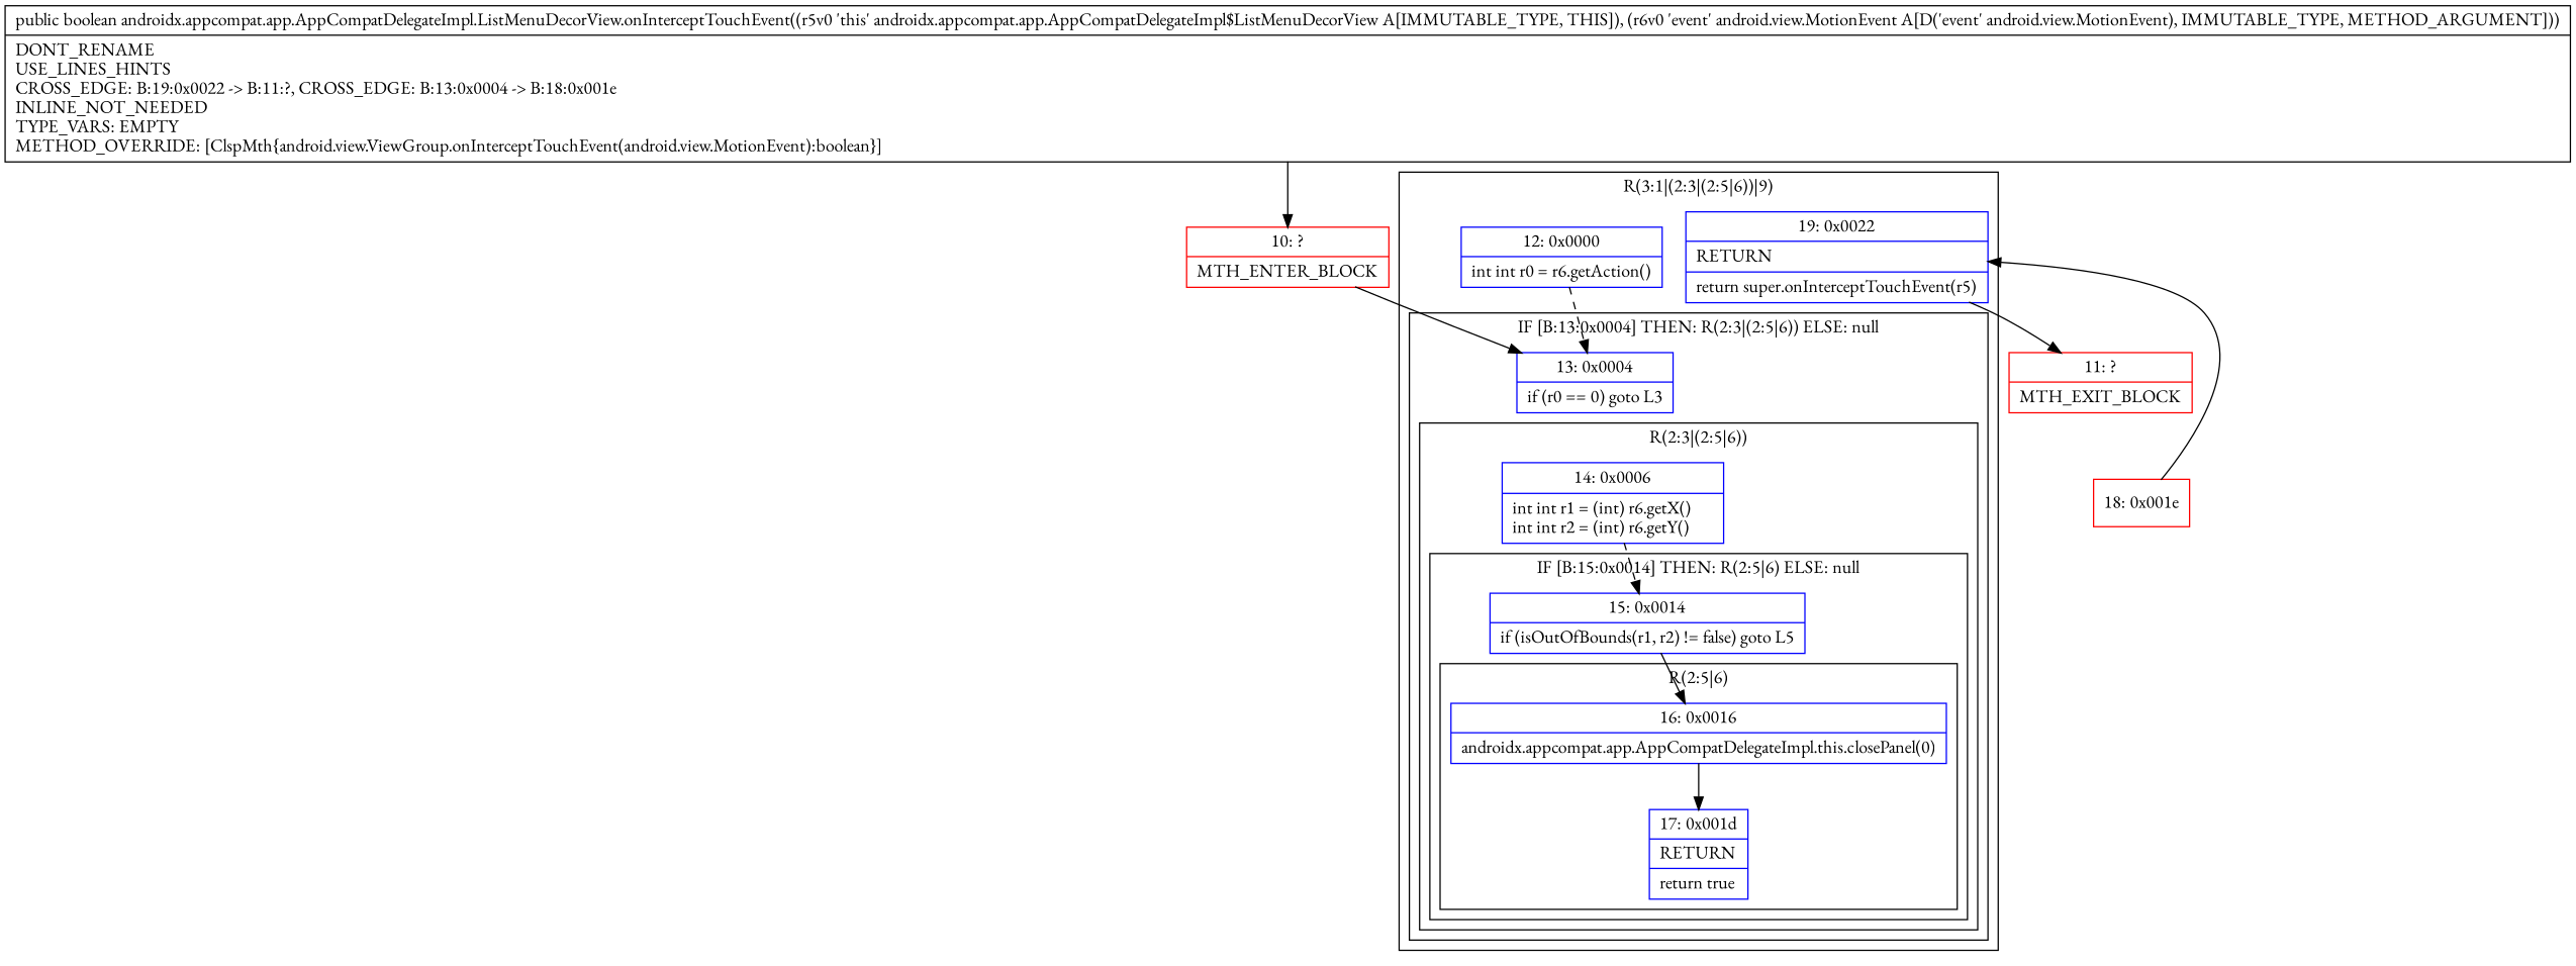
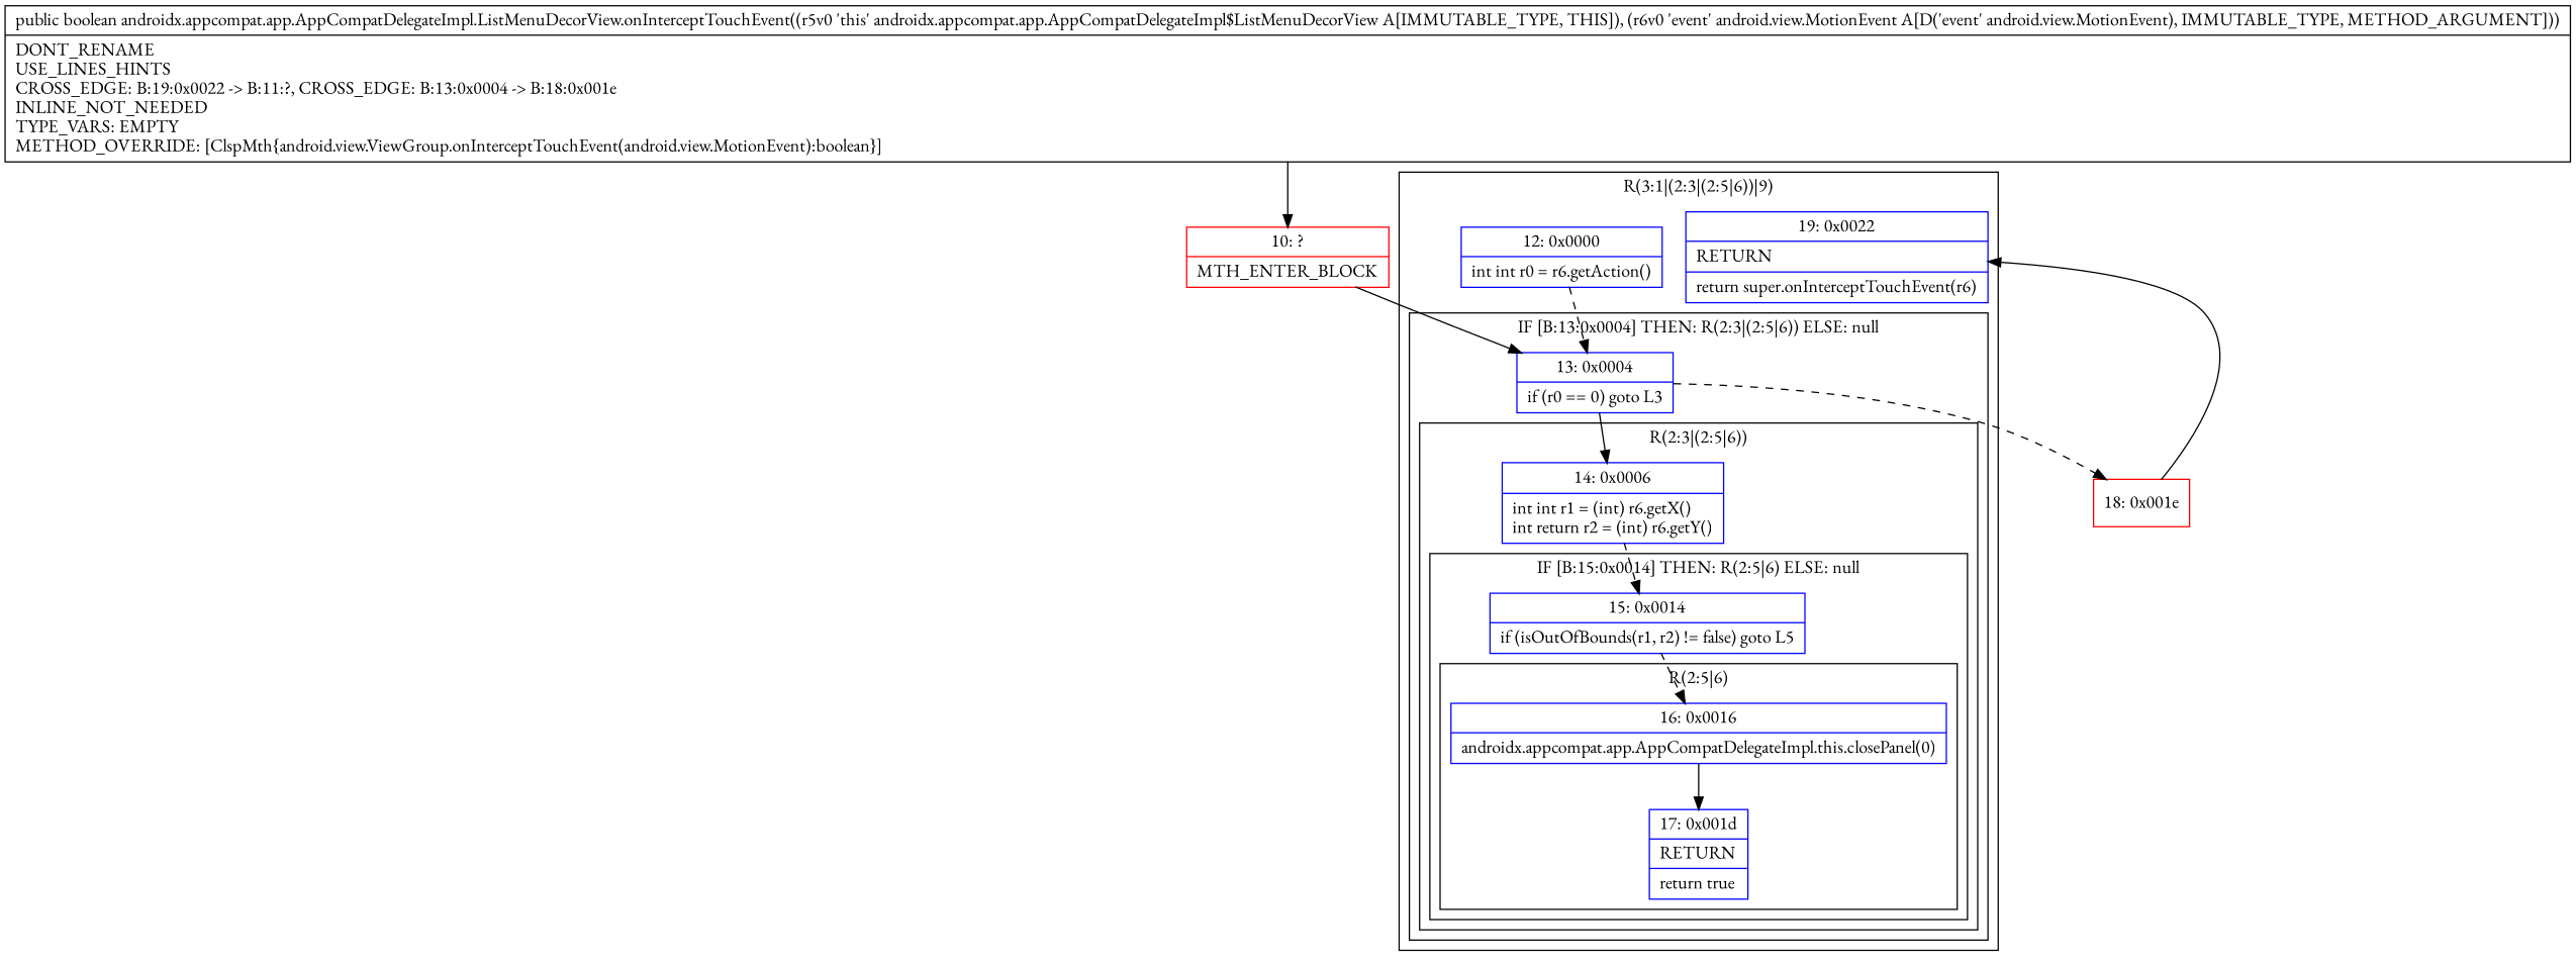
  digraph {
    fontname="EB Garamond"
    node [color=blue fontname="EB Garamond" shape=record]
    edge [fontname="EB Garamond"]
    n1 [label="{16\:\ 0x0016|androidx.appcompat.app.AppCompatDelegateImpl.this.closePanel(0)\l}"]
    n2 [label="{17\:\ 0x001d|RETURN\l|return true\l}"]
    n3 [label="{15\:\ 0x0014|if (isOutOfBounds(r1, r2) != false) goto L5\l}"]
-   n4 [label="{14\:\ 0x0006|int int r1 = (int) r6.getX()\lint int r2 = (int) r6.getY()\l}"]
+   n4 [label="{14\:\ 0x0006|int int r1 = (int) r6.getX()\lint return r2 = (int) r6.getY()\l}"]
    n5 [label="{13\:\ 0x0004|if (r0 == 0) goto L3\l}"]
    n6 [label="{12\:\ 0x0000|int int r0 = r6.getAction()\l}"]
-   n7 [label="{19\:\ 0x0022|RETURN\l|return super.onInterceptTouchEvent(r5)\l}"]
+   n7 [label="{19\:\ 0x0022|RETURN\l|return super.onInterceptTouchEvent(r6)\l}"]
    n8 [color=red label="{18\:\ 0x001e}"]
-   n9 [color=red label="{11\:\ ?|MTH_EXIT_BLOCK\l}"]
    n10 [color=red label="{10\:\ ?|MTH_ENTER_BLOCK\l}"]
    n11 [label="{public boolean androidx.appcompat.app.AppCompatDelegateImpl.ListMenuDecorView.onInterceptTouchEvent((r5v0 'this' androidx.appcompat.app.AppCompatDelegateImpl$ListMenuDecorView A[IMMUTABLE_TYPE, THIS]), (r6v0 'event' android.view.MotionEvent A[D('event' android.view.MotionEvent), IMMUTABLE_TYPE, METHOD_ARGUMENT]))  | DONT_RENAME\lUSE_LINES_HINTS\lCROSS_EDGE: B:19:0x0022 \-\> B:11:?, CROSS_EDGE: B:13:0x0004 \-\> B:18:0x001e\lINLINE_NOT_NEEDED\lTYPE_VARS: EMPTY\lMETHOD_OVERRIDE: [ClspMth\{android.view.ViewGroup.onInterceptTouchEvent(android.view.MotionEvent):boolean\}]\l}" color=""]
    subgraph cluster_1 {
      label="R(3:1|(2:3|(2:5|6))|9)"
      n6
      n7
      subgraph cluster_2 {
        label="IF [B:13:0x0004] THEN: R(2:3|(2:5|6)) ELSE: null"
        n5
        subgraph cluster_3 {
          label="R(2:3|(2:5|6))"
          n4
          subgraph cluster_4 {
            label="IF [B:15:0x0014] THEN: R(2:5|6) ELSE: null"
            n3
            subgraph cluster_5 {
              label="R(2:5|6)"
              n1
              n2
            }
          }
        }
      }
    }
    n1 -> n2
-   n3 -> n1
+   n3 -> n1 [style=dashed]
    n4 -> n3 [style=dashed]
+   n5 -> n4
+   n5 -> n8 [style=dashed]
    n6 -> n5 [style=dashed]
-   n7 -> n9
    n8 -> n7
    n10 -> n5
    n11 -> n10
  }
